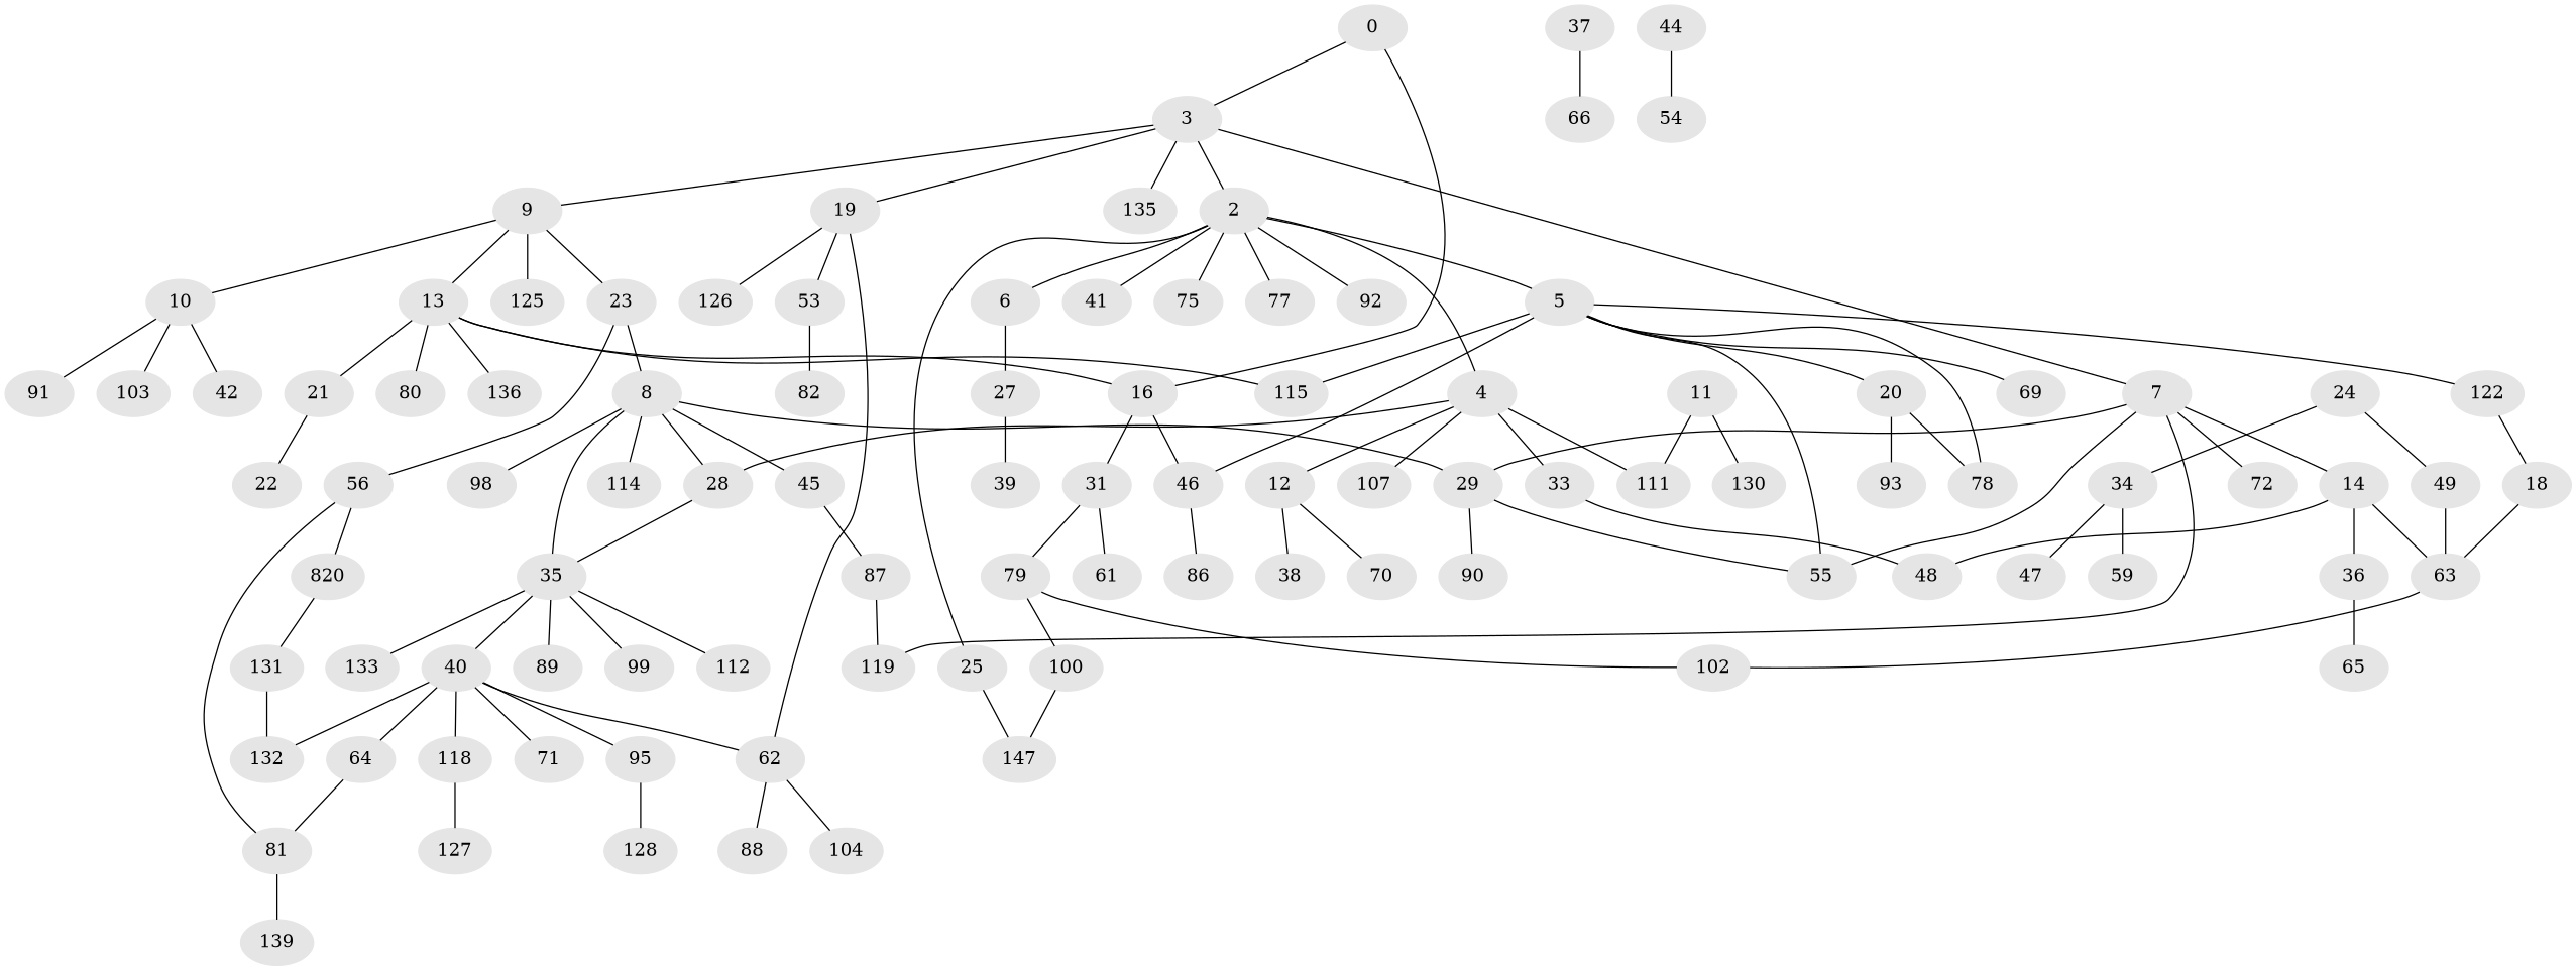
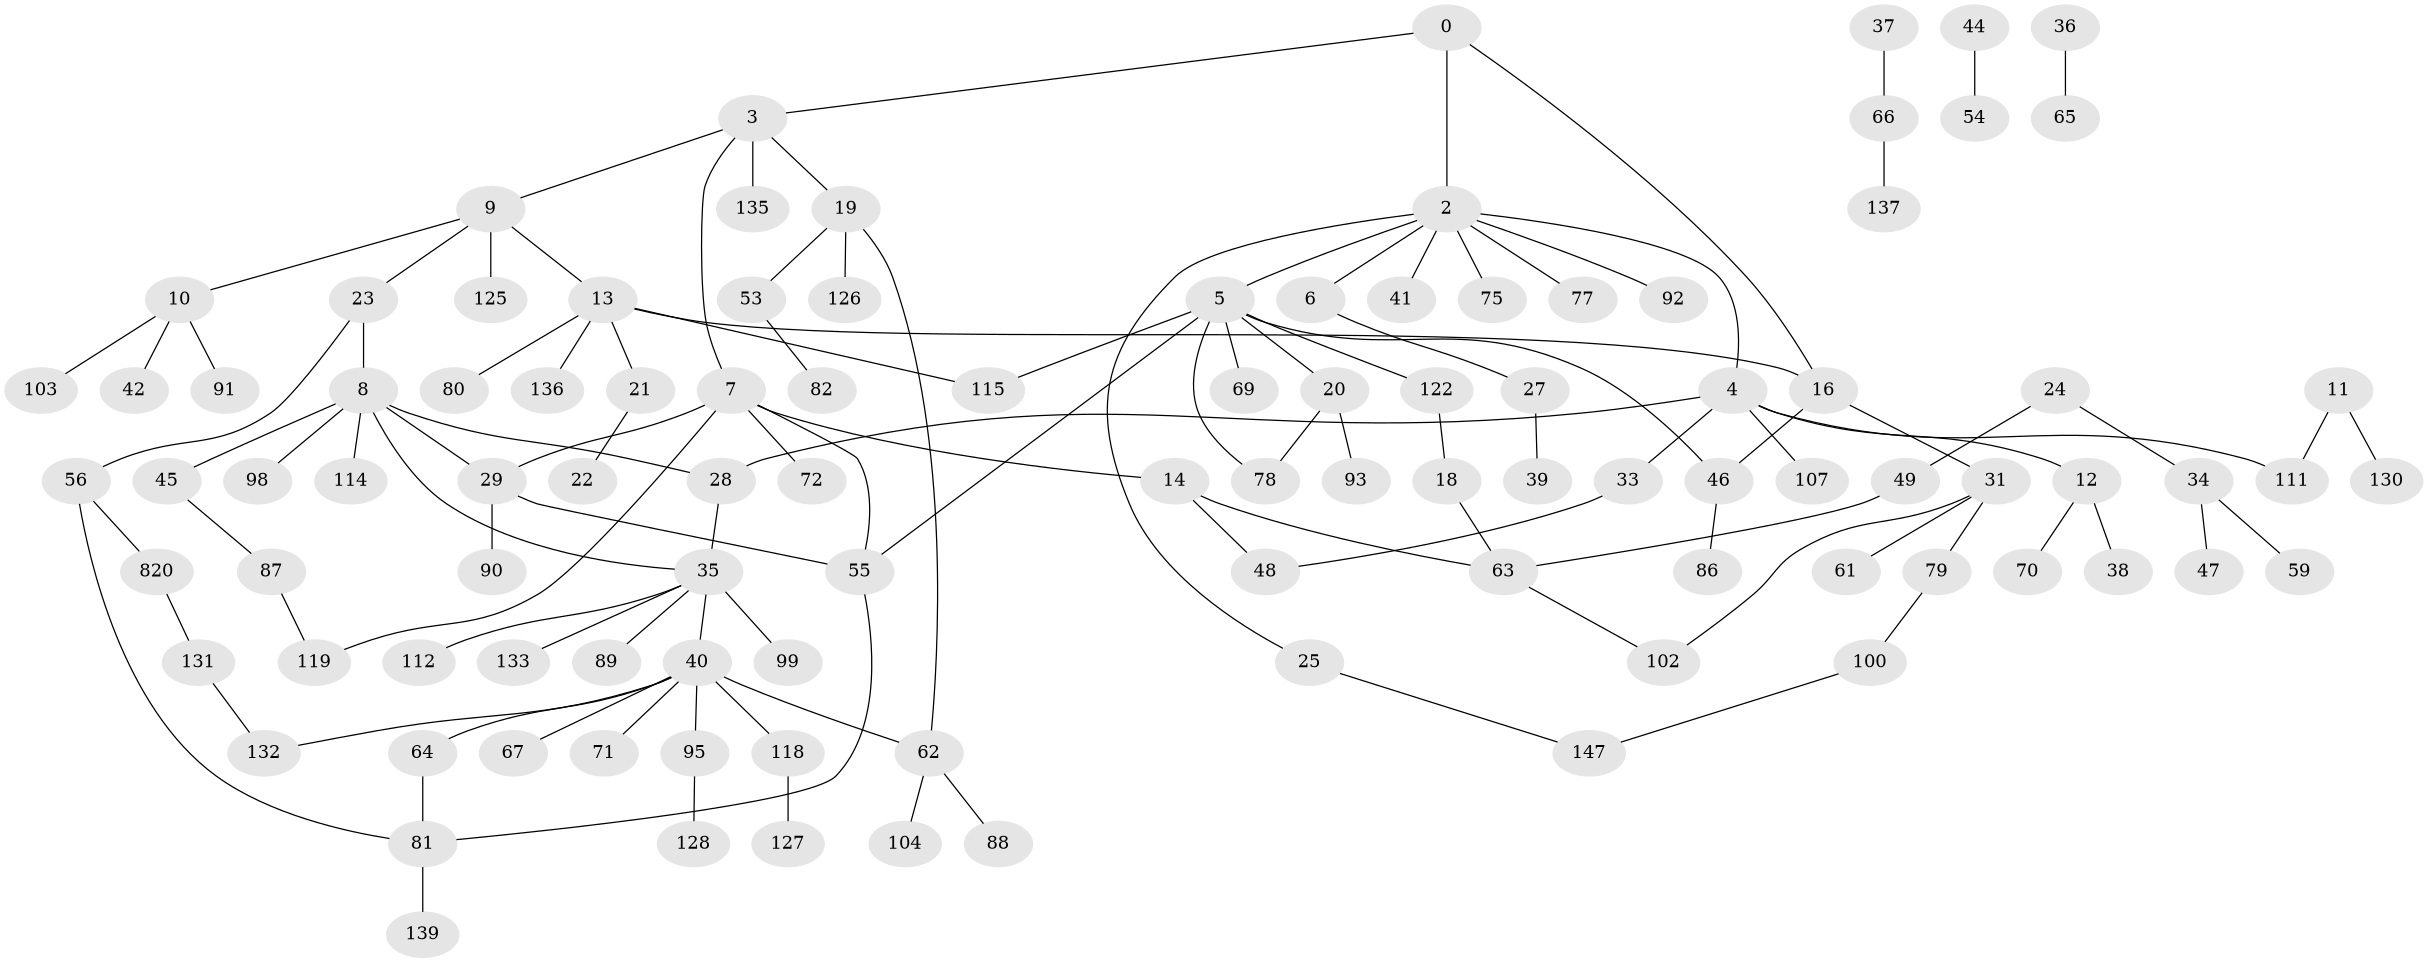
  graph {
    node [color=gray90 style=filled]
    n1 [label=0 super="+129"]
    2 [super="+32"]
    3
    16 [super="+76"]
    4 [super="+94"]
    5 [super="+15"]
    6
    25
    41
    75
    77
    92
    7 [super="+110"]
    9 [super="+113"]
    19 [super="+109"]
    135
    46
    31 [super="+145"]
    12 [super="+17"]
    28 [super="+43"]
    33 [super="+105"]
    107
    111
    20
    55 [super="+116"]
    69
    78 [super="+103"]
    115
    122
    27
    147
    37 [super="+57"]
    66
    14 [super="+26"]
    29 [super="+74"]
    72 [super="+121"]
    119
    8 [super="+108"]
    35 [super="+60"]
    45 [super="+83"]
    98 [super="+143"]
    114
    10 [super="+52"]
    13 [super="+30"]
    23 [super="+73"]
    125
    53
    62 [super="+97"]
    126
    34 [super="+50"]
    24
    49 [super="+51"]
    11 [super="+96"]
    130
    38
    70
    48
    18 [super="+140"]
    63
    93
    54 [super="+68"]
    44
    86 [super="+144"]
    81 [super="+124"]
    39
    36
    90
    40 [super="+58"]
    89
    99
    112
    133
    87 [super="+142"]
    42
    91 [super="+141"]
    n76 [label=103]
    21 [super="+101"]
    80
    136
    56 [super="+84"]
    22
    65 [super="+85"]
    102 [super="+117"]
    61
    79
    82 [super="+138"]
    88
    104
    n89 [label=820]
    47
    59 [super="+134"]
    100 [super="+123"]
    131
    132
    64
+   67
    71
    95
    118
+   137
    128 [super="+146"]
    127
    139
-   3 -- 2
+   n1 -- 2
    n1 -- 3
    n1 -- 16
    2 -- 4
    2 -- 5
    2 -- 6
    2 -- 25
    2 -- 41
    2 -- 75
    2 -- 77
    2 -- 92
    3 -- 7
    3 -- 9
    3 -- 19
    3 -- 135
    16 -- 46
    16 -- 31
    4 -- 12
    4 -- 28
    4 -- 33
    4 -- 107
    4 -- 111
    5 -- 46
    5 -- 20
    5 -- 55
    5 -- 69
    5 -- 78
    5 -- 115
    5 -- 122
    6 -- 27
    25 -- 147
    7 -- 55
    7 -- 14
    7 -- 29
    7 -- 72
    7 -- 119
    9 -- 10
    9 -- 13
    9 -- 23
    9 -- 125
    19 -- 53
    19 -- 62
    19 -- 126
    46 -- 86
-   79 -- 102
+   31 -- 102
    31 -- 61
    31 -- 79
    12 -- 38
    12 -- 70
    28 -- 35
    33 -- 48
    20 -- 78
    20 -- 93
+   55 -- 81
    122 -- 18
    27 -- 39
    37 -- 66
+   66 -- 137
    14 -- 48
    14 -- 63
-   14 -- 36
    29 -- 55
    29 -- 90
    8 -- 28
    8 -- 29
    8 -- 35
    8 -- 45
    8 -- 98
    8 -- 114
    35 -- 40
    35 -- 89
    35 -- 99
    35 -- 112
    35 -- 133
    45 -- 87
    10 -- 42
    10 -- 91
    10 -- n76
    13 -- 16
    13 -- 115
    13 -- 21
    13 -- 80
    13 -- 136
    23 -- 8
    23 -- 56
    53 -- 82
    62 -- 88
    62 -- 104
    34 -- 47
    34 -- 59
    24 -- 34
    24 -- 49
    49 -- 63
    11 -- 111
    11 -- 130
    18 -- 63
    63 -- 102
    44 -- 54
    81 -- 139
    36 -- 65
    40 -- 62
    40 -- 132
    40 -- 64
+   40 -- 67
    40 -- 71
    40 -- 95
    40 -- 118
    87 -- 119
    21 -- 22
    56 -- 81
    56 -- n89
    79 -- 100
    n89 -- 131
    100 -- 147
    131 -- 132
    64 -- 81
    95 -- 128
    118 -- 127
  }
